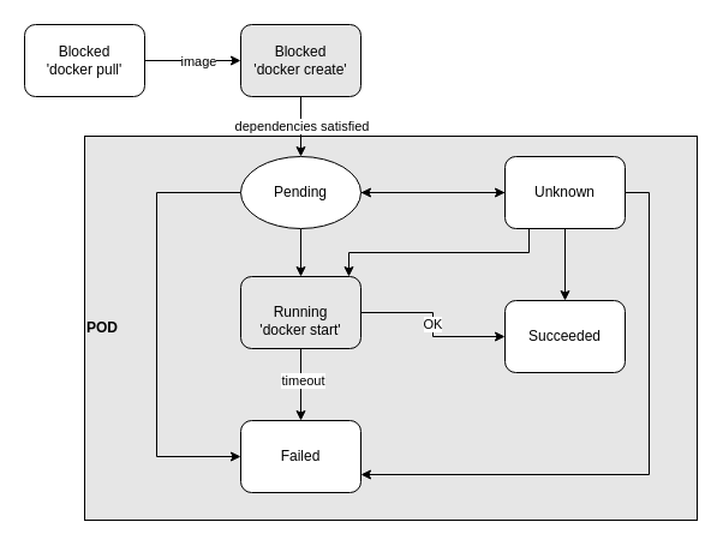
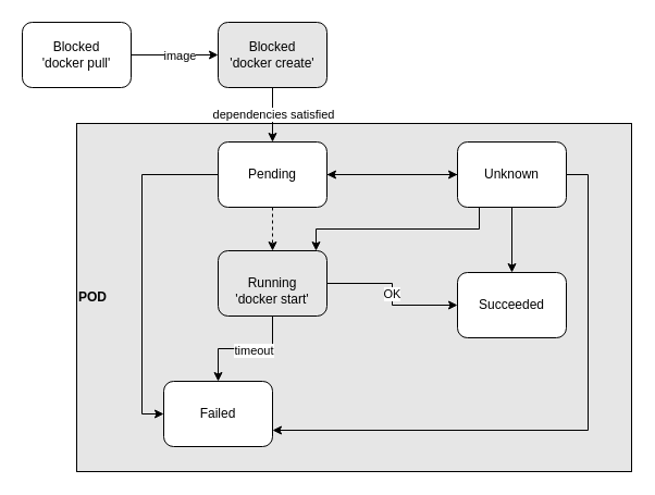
  <mxCell id="0" />
  <mxCell id="1" parent="0" />
  <mxCell id="2" value="&lt;div&gt;&lt;span&gt;&lt;b&gt;POD&lt;/b&gt;&lt;/span&gt;&lt;/div&gt;" style="shape=rect;dashed=0;shadow=0;html=1;whiteSpace=wrap;fillColor=#E6E6E6;align=left;" vertex="1" parent="1"><mxGeometry x="70" y="113" width="510" height="320" as="geometry" /></mxCell>
  <mxCell id="3" value="" style="edgeStyle=orthogonalEdgeStyle;rounded=0;orthogonalLoop=1;jettySize=auto;html=1;" edge="1" parent="1" source="5" target="8"><mxGeometry relative="1" as="geometry" /></mxCell>
  <mxCell id="4" value="image" style="edgeLabel;html=1;align=center;verticalAlign=middle;resizable=0;points=[];" vertex="1" connectable="0" parent="3"><mxGeometry x="0.1" relative="1" as="geometry"><mxPoint as="offset" /></mxGeometry></mxCell>
  <mxCell id="5" value="Blocked&lt;br&gt;'docker pull'" style="rounded=1;whiteSpace=wrap;html=1;" vertex="1" parent="1"><mxGeometry x="20" y="20" width="100" height="60" as="geometry" /></mxCell>
  <mxCell id="6" value="" style="edgeStyle=orthogonalEdgeStyle;rounded=0;orthogonalLoop=1;jettySize=auto;html=1;" edge="1" parent="1" source="8" target="12"><mxGeometry relative="1" as="geometry" /></mxCell>
  <mxCell id="7" value="dependencies satisfied" style="edgeLabel;html=1;align=center;verticalAlign=middle;resizable=0;points=[];" vertex="1" connectable="0" parent="6"><mxGeometry x="-0.05" relative="1" as="geometry"><mxPoint as="offset" /></mxGeometry></mxCell>
  <mxCell id="8" value="Blocked&lt;br&gt;'docker create'" style="rounded=1;whiteSpace=wrap;html=1;fillColor=#e6e6e6;" vertex="1" parent="1"><mxGeometry x="200" y="20" width="100" height="60" as="geometry" /></mxCell>
- <mxCell id="9" value="" style="edgeStyle=orthogonalEdgeStyle;rounded=0;orthogonalLoop=1;jettySize=auto;html=1;" edge="1" parent="1" source="12" target="16"><mxGeometry relative="1" as="geometry" /></mxCell>
+ <mxCell id="9" value="" style="edgeStyle=orthogonalEdgeStyle;rounded=0;orthogonalLoop=1;jettySize=auto;html=1;dashed=1;" edge="1" parent="1" source="12" target="16"><mxGeometry relative="1" as="geometry" /></mxCell>
  <mxCell id="10" style="edgeStyle=orthogonalEdgeStyle;rounded=0;orthogonalLoop=1;jettySize=auto;html=1;entryX=0;entryY=0.5;entryDx=0;entryDy=0;" edge="1" parent="1" source="12" target="23"><mxGeometry relative="1" as="geometry" /></mxCell>
  <mxCell id="11" style="edgeStyle=orthogonalEdgeStyle;rounded=0;orthogonalLoop=1;jettySize=auto;html=1;entryX=0;entryY=0.5;entryDx=0;entryDy=0;" edge="1" parent="1" source="12" target="17"><mxGeometry relative="1" as="geometry"><Array as="points"><mxPoint x="130" y="160" /><mxPoint x="130" y="380" /></Array></mxGeometry></mxCell>
- <mxCell id="12" value="Pending" style="ellipse;whiteSpace=wrap;html=1;" vertex="1" parent="1"><mxGeometry x="200" y="130" width="100" height="60" as="geometry" /></mxCell>
+ <mxCell id="12" value="Pending" style="rounded=1;whiteSpace=wrap;html=1;" vertex="1" parent="1"><mxGeometry x="200" y="130" width="100" height="60" as="geometry" /></mxCell>
  <mxCell id="13" value="" style="edgeStyle=orthogonalEdgeStyle;rounded=0;orthogonalLoop=1;jettySize=auto;html=1;" edge="1" parent="1" source="16" target="17"><mxGeometry relative="1" as="geometry" /></mxCell>
  <mxCell id="14" value="timeout" style="edgeLabel;html=1;align=center;verticalAlign=middle;resizable=0;points=[];" vertex="1" connectable="0" parent="13"><mxGeometry x="-0.125" y="1" relative="1" as="geometry"><mxPoint as="offset" /></mxGeometry></mxCell>
  <mxCell id="15" value="OK" style="edgeStyle=orthogonalEdgeStyle;rounded=0;orthogonalLoop=1;jettySize=auto;html=1;" edge="1" parent="1" source="16" target="18"><mxGeometry relative="1" as="geometry" /></mxCell>
  <mxCell id="16" value="&lt;br&gt;Running&lt;br&gt;'docker start'" style="rounded=1;whiteSpace=wrap;html=1;fillColor=#e6e6e6;" vertex="1" parent="1"><mxGeometry x="200" y="230" width="100" height="60" as="geometry" /></mxCell>
- <mxCell id="17" value="Failed" style="rounded=1;whiteSpace=wrap;html=1;" vertex="1" parent="1"><mxGeometry x="200" y="350" width="100" height="60" as="geometry" /></mxCell>
+ <mxCell id="17" value="Failed" style="rounded=1;whiteSpace=wrap;html=1;" vertex="1" parent="1"><mxGeometry x="150" y="350" width="100" height="60" as="geometry" /></mxCell>
  <mxCell id="18" value="Succeeded" style="rounded=1;whiteSpace=wrap;html=1;" vertex="1" parent="1"><mxGeometry x="420" y="250" width="100" height="60" as="geometry" /></mxCell>
  <mxCell id="19" style="edgeStyle=orthogonalEdgeStyle;rounded=0;orthogonalLoop=1;jettySize=auto;html=1;" edge="1" parent="1" source="23" target="16"><mxGeometry relative="1" as="geometry"><Array as="points"><mxPoint x="440" y="210" /><mxPoint x="290" y="210" /></Array></mxGeometry></mxCell>
  <mxCell id="20" style="edgeStyle=orthogonalEdgeStyle;rounded=0;orthogonalLoop=1;jettySize=auto;html=1;entryX=0.5;entryY=0;entryDx=0;entryDy=0;" edge="1" parent="1" source="23" target="18"><mxGeometry relative="1" as="geometry" /></mxCell>
  <mxCell id="21" style="edgeStyle=orthogonalEdgeStyle;rounded=0;orthogonalLoop=1;jettySize=auto;html=1;entryX=1;entryY=0.75;entryDx=0;entryDy=0;" edge="1" parent="1" source="23" target="17"><mxGeometry relative="1" as="geometry"><Array as="points"><mxPoint x="540" y="160" /><mxPoint x="540" y="395" /></Array></mxGeometry></mxCell>
  <mxCell id="22" style="edgeStyle=orthogonalEdgeStyle;rounded=0;orthogonalLoop=1;jettySize=auto;html=1;entryX=1;entryY=0.5;entryDx=0;entryDy=0;" edge="1" parent="1" source="23" target="12"><mxGeometry relative="1" as="geometry" /></mxCell>
  <mxCell id="23" value="Unknown" style="rounded=1;whiteSpace=wrap;html=1;" vertex="1" parent="1"><mxGeometry x="420" y="130" width="100" height="60" as="geometry" /></mxCell>
